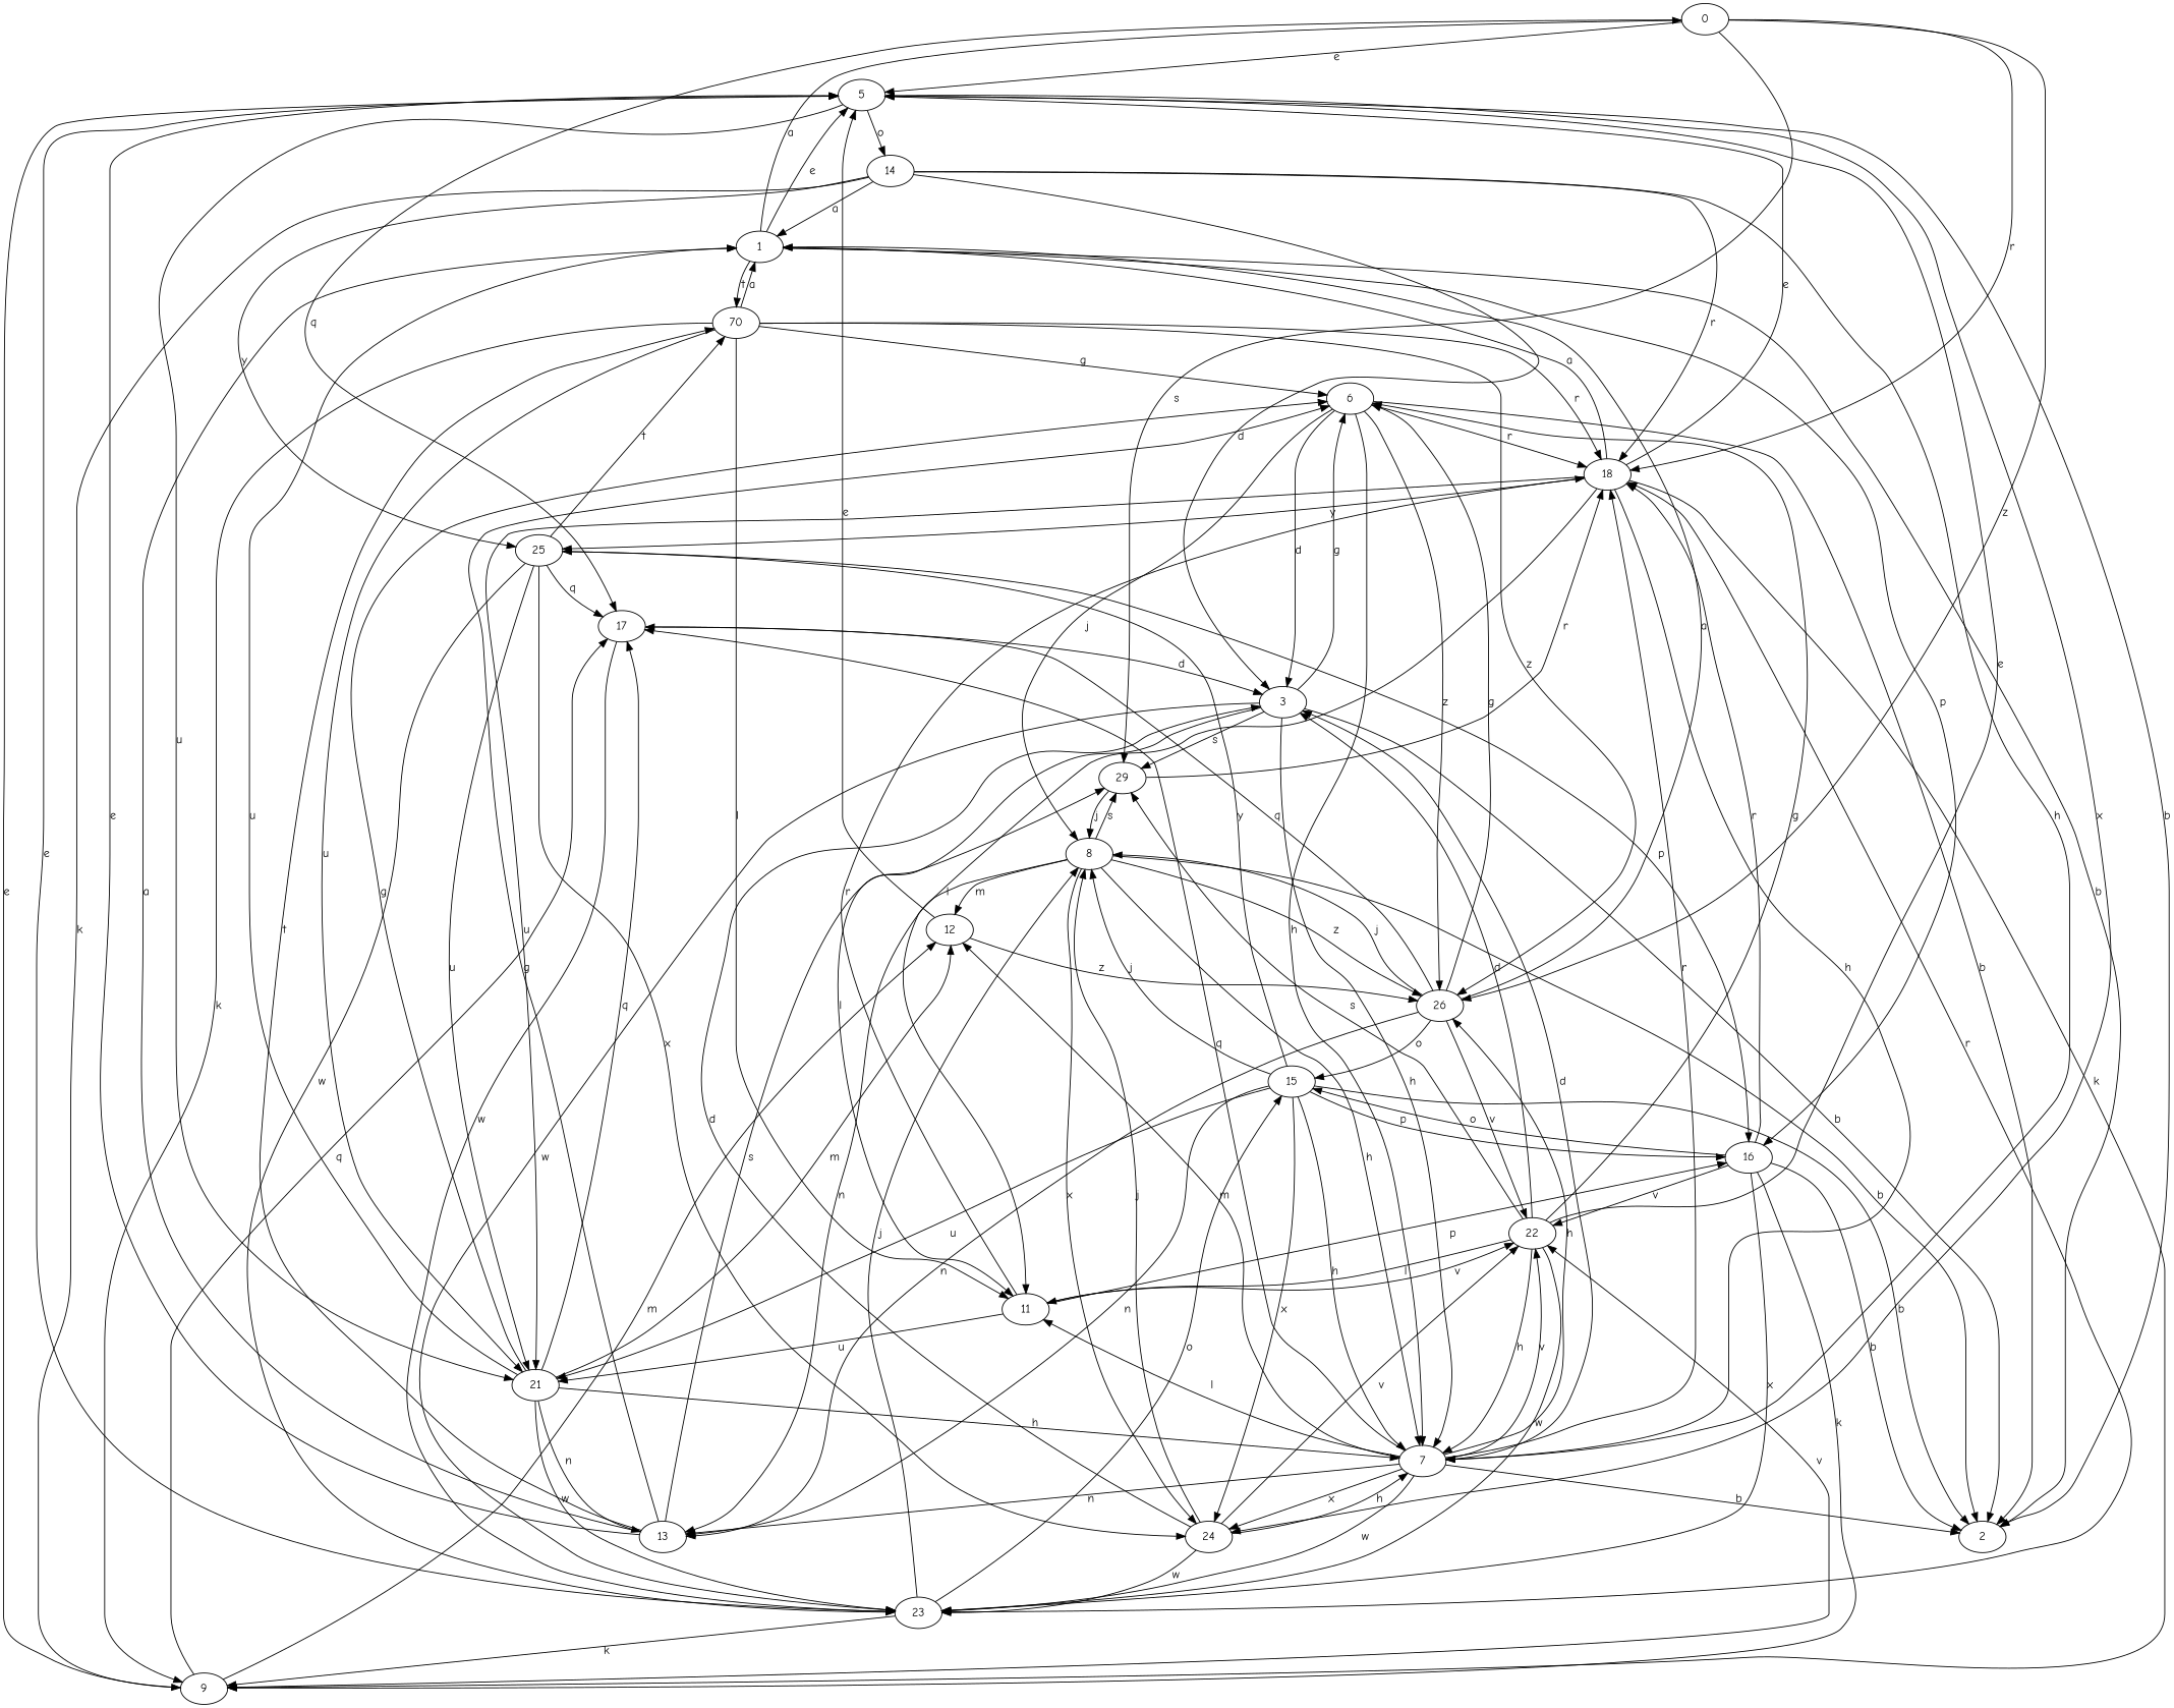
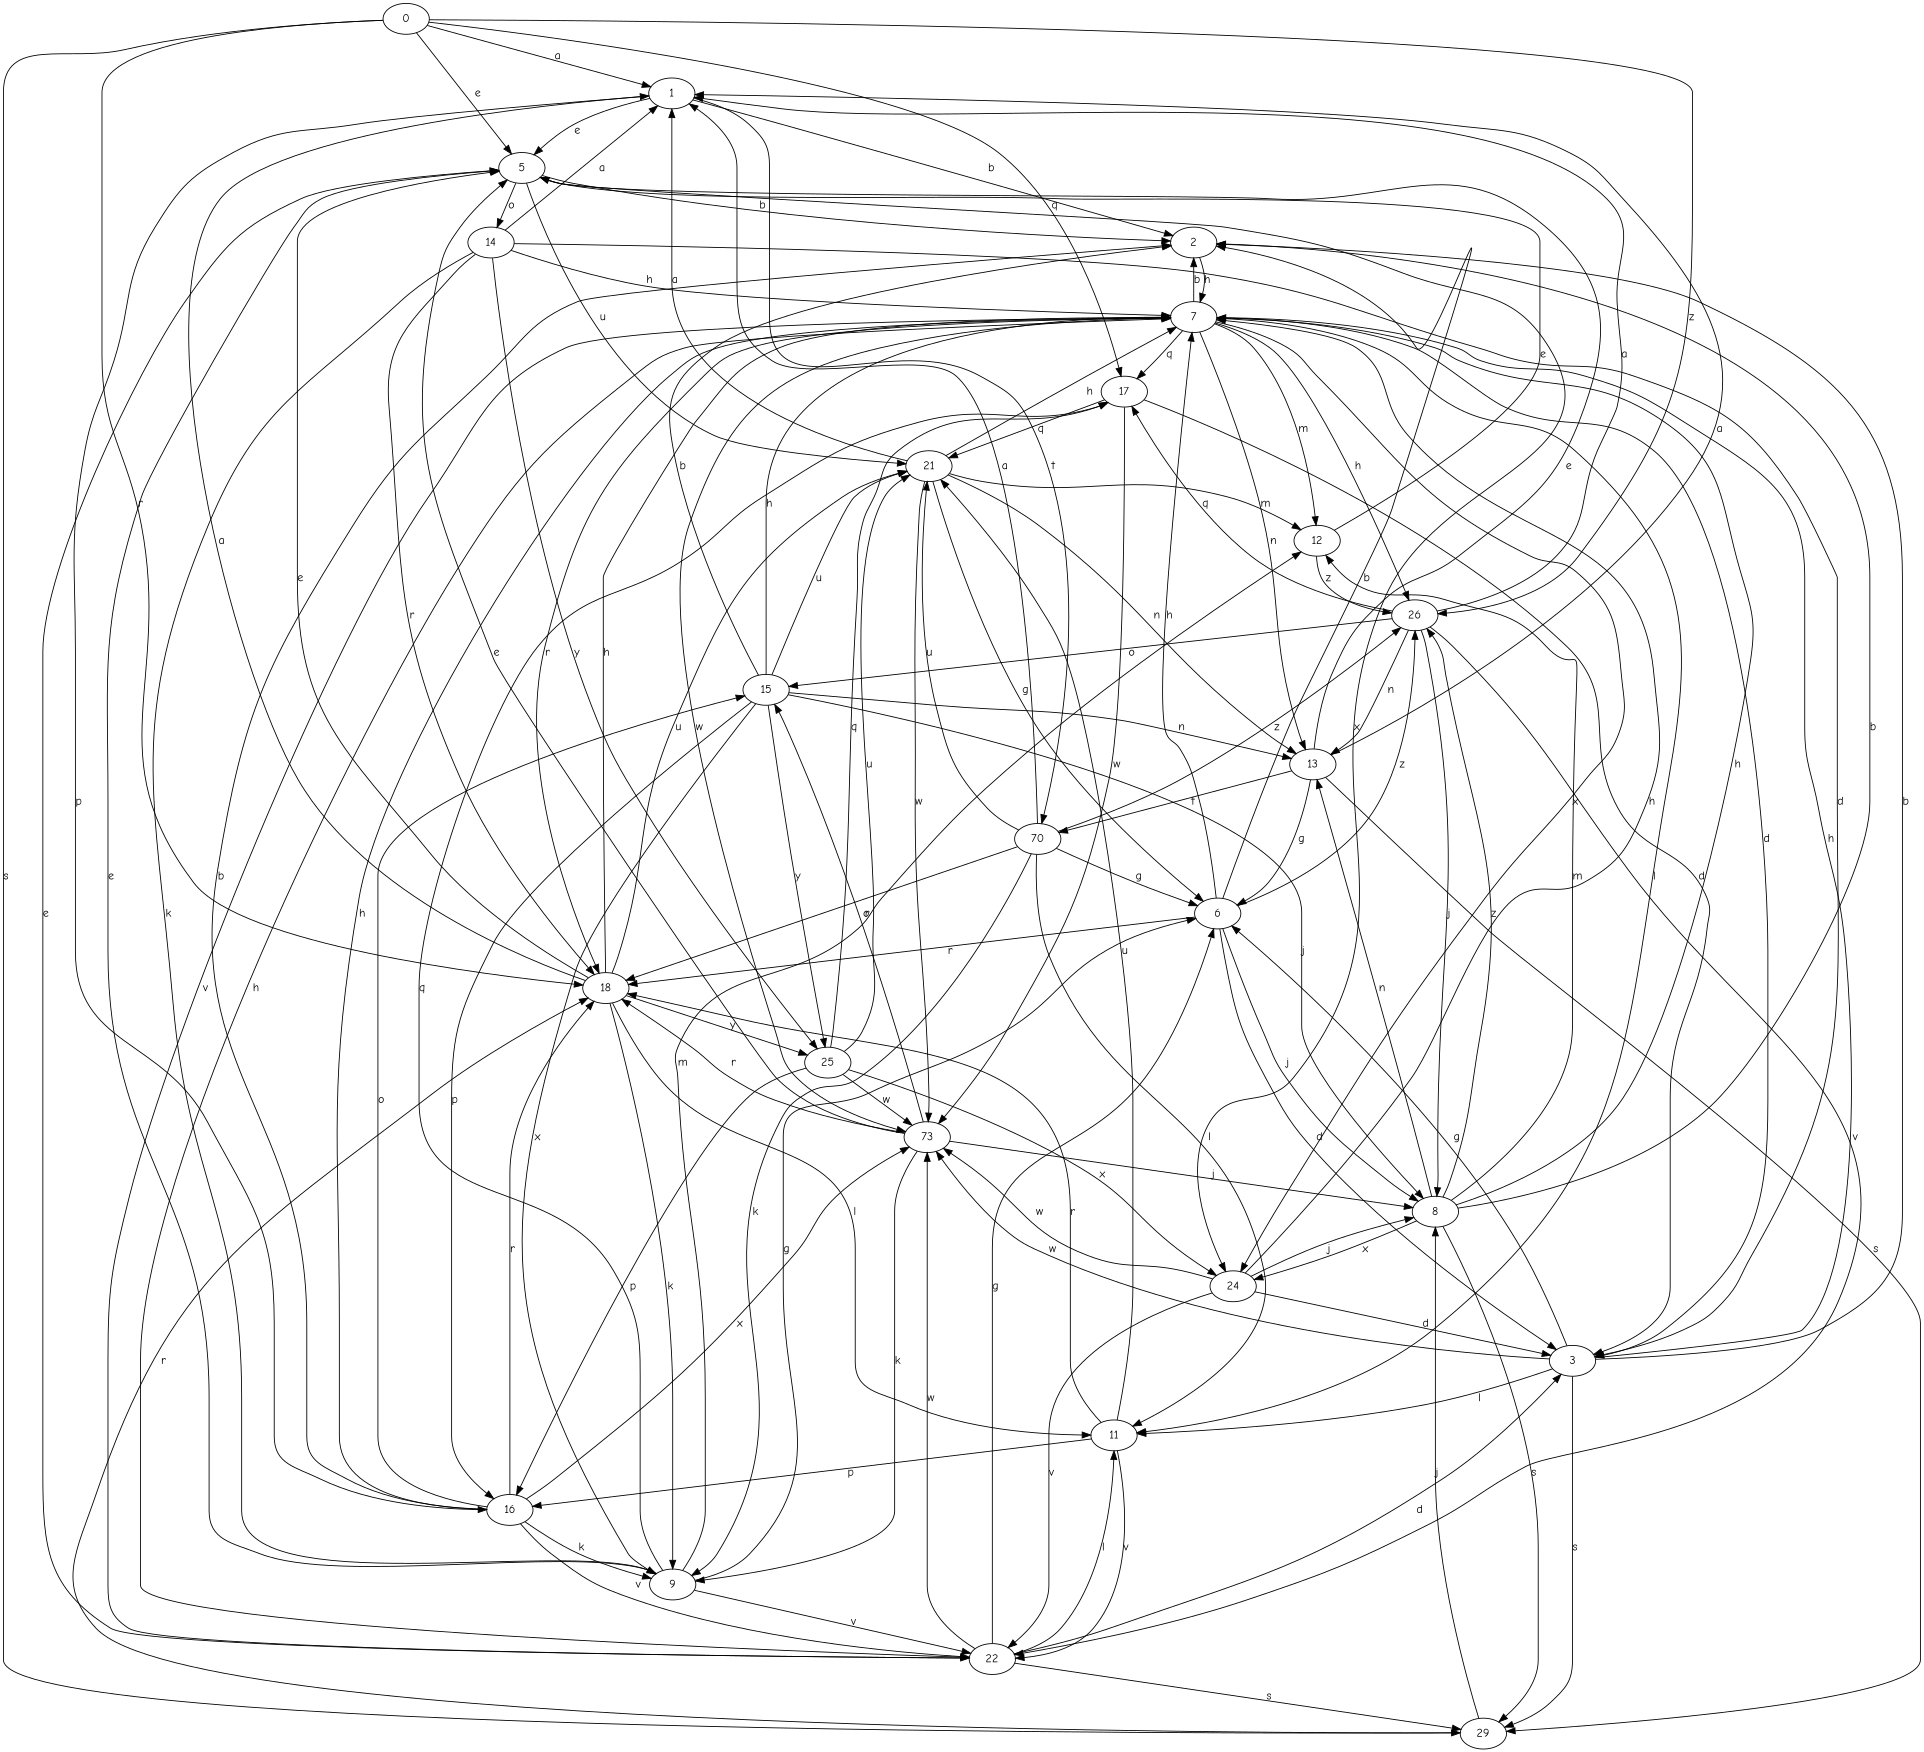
  strict digraph {
    fontname="Comic Neue"
    node [fontname="Comic Neue"]
    edge [fontname="Comic Neue"]
    0
    1
    5
    17
    18
    n6 [label=29]
    26
    2
    16
    n10 [label=70]
    14
    21
    24
    3
-   23
+   23 [label=73]
    7
    11
    9
    25
    8
    6
    13
    22
    15
    12
-   1 -> 0 [label=a]
+   0 -> 1 [label=a]
    0 -> 5 [label=e]
    0 -> 17 [label=q]
    0 -> 18 [label=r]
    0 -> n6 [label=s]
    0 -> 26 [label=z]
    1 -> 5 [label=e]
    1 -> 2 [label=b]
    1 -> 16 [label=p]
    1 -> n10 [label=t]
    5 -> 2 [label=b]
    5 -> 14 [label=o]
    5 -> 21 [label=u]
    5 -> 24 [label=x]
    17 -> 3 [label=d]
    17 -> 23 [label=w]
    18 -> 1 [label=a]
    18 -> 5 [label=e]
    18 -> 21 [label=u]
    18 -> 7 [label=h]
    18 -> 11 [label=l]
    18 -> 9 [label=k]
    18 -> 25 [label=y]
    n6 -> 18 [label=r]
    n6 -> 8 [label=j]
    26 -> 1 [label=a]
    26 -> 17 [label=q]
    26 -> 8 [label=j]
-   26 -> 6 [label=g]
+   9 -> 6 [label=g]
    26 -> 13 [label=n]
    26 -> 22 [label=v]
    26 -> 15 [label=o]
+   2 -> 7 [label=h]
    16 -> 18 [label=r]
    16 -> 2 [label=b]
    16 -> 23 [label=x]
+   16 -> 7 [label=h]
    16 -> 9 [label=k]
    16 -> 22 [label=v]
    16 -> 15 [label=o]
    n10 -> 1 [label=a]
    n10 -> 18 [label=r]
    n10 -> 26 [label=z]
    n10 -> 21 [label=u]
    n10 -> 11 [label=l]
    n10 -> 9 [label=k]
    n10 -> 6 [label=g]
    14 -> 1 [label=a]
    14 -> 18 [label=r]
    14 -> 3 [label=d]
    14 -> 7 [label=h]
    14 -> 9 [label=k]
    14 -> 25 [label=y]
-   21 -> 1 [label=u]
-   21 -> 17 [label=q]
+   21 -> 1 [label=a]
+   17 -> 21 [label=q]
    21 -> 23 [label=w]
    21 -> 7 [label=h]
    21 -> 6 [label=g]
    21 -> 13 [label=n]
    21 -> 12 [label=m]
    24 -> 3 [label=d]
    24 -> 23 [label=w]
    24 -> 7 [label=h]
    24 -> 8 [label=j]
    24 -> 22 [label=v]
    3 -> n6 [label=s]
    3 -> 2 [label=b]
    3 -> 23 [label=w]
    3 -> 7 [label=h]
    3 -> 11 [label=l]
    3 -> 6 [label=g]
    23 -> 5 [label=e]
    23 -> 18 [label=r]
    23 -> 9 [label=k]
    23 -> 8 [label=j]
    23 -> 15 [label=o]
    7 -> 17 [label=q]
    7 -> 18 [label=r]
    7 -> 26 [label=h]
    7 -> 2 [label=b]
    7 -> 24 [label=x]
    7 -> 3 [label=d]
    7 -> 23 [label=w]
    7 -> 11 [label=l]
    7 -> 13 [label=n]
    7 -> 22 [label=v]
    7 -> 12 [label=m]
    11 -> 18 [label=r]
    11 -> 16 [label=p]
    11 -> 21 [label=u]
    11 -> 22 [label=v]
    9 -> 5 [label=e]
    9 -> 17 [label=q]
    9 -> 22 [label=v]
    9 -> 12 [label=m]
    25 -> 17 [label=q]
    25 -> 16 [label=p]
-   25 -> n10 [label=t]
    25 -> 21 [label=u]
    25 -> 24 [label=x]
    25 -> 23 [label=w]
    8 -> n6 [label=s]
    8 -> 26 [label=z]
    8 -> 2 [label=b]
    8 -> 24 [label=x]
    8 -> 7 [label=h]
    8 -> 13 [label=n]
    8 -> 12 [label=m]
    6 -> 18 [label=r]
    6 -> 26 [label=z]
    6 -> 2 [label=b]
    6 -> 3 [label=d]
    6 -> 7 [label=h]
    6 -> 8 [label=j]
    13 -> 1 [label=a]
    13 -> 5 [label=e]
    13 -> n6 [label=s]
    13 -> n10 [label=t]
    13 -> 6 [label=g]
    22 -> 5 [label=e]
    22 -> n6 [label=s]
    22 -> 3 [label=d]
    22 -> 23 [label=w]
    22 -> 7 [label=h]
    22 -> 11 [label=l]
    22 -> 6 [label=g]
    15 -> 2 [label=b]
    15 -> 16 [label=p]
    15 -> 21 [label=u]
-   15 -> 24 [label=x]
+   15 -> 9 [label=x]
    15 -> 7 [label=h]
    15 -> 25 [label=y]
    15 -> 8 [label=j]
    15 -> 13 [label=n]
    12 -> 5 [label=e]
    12 -> 26 [label=z]
  }
